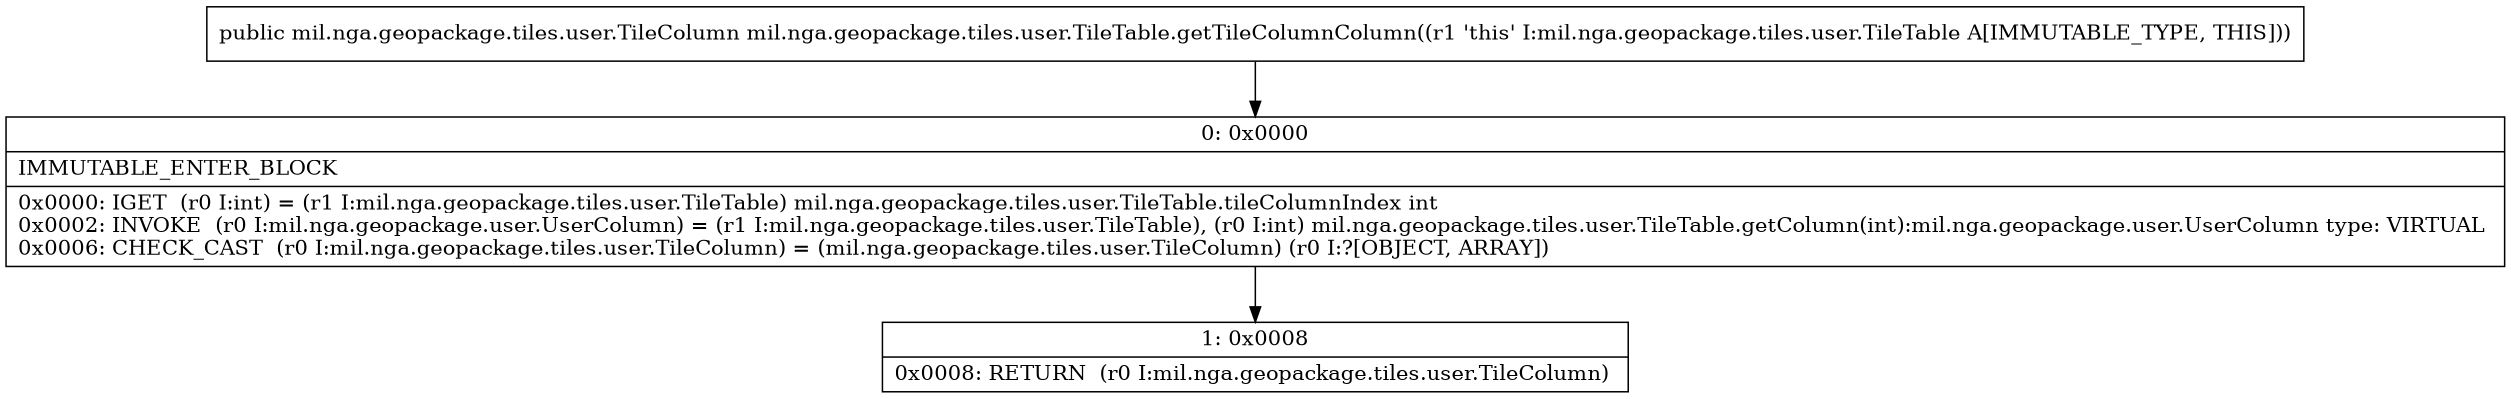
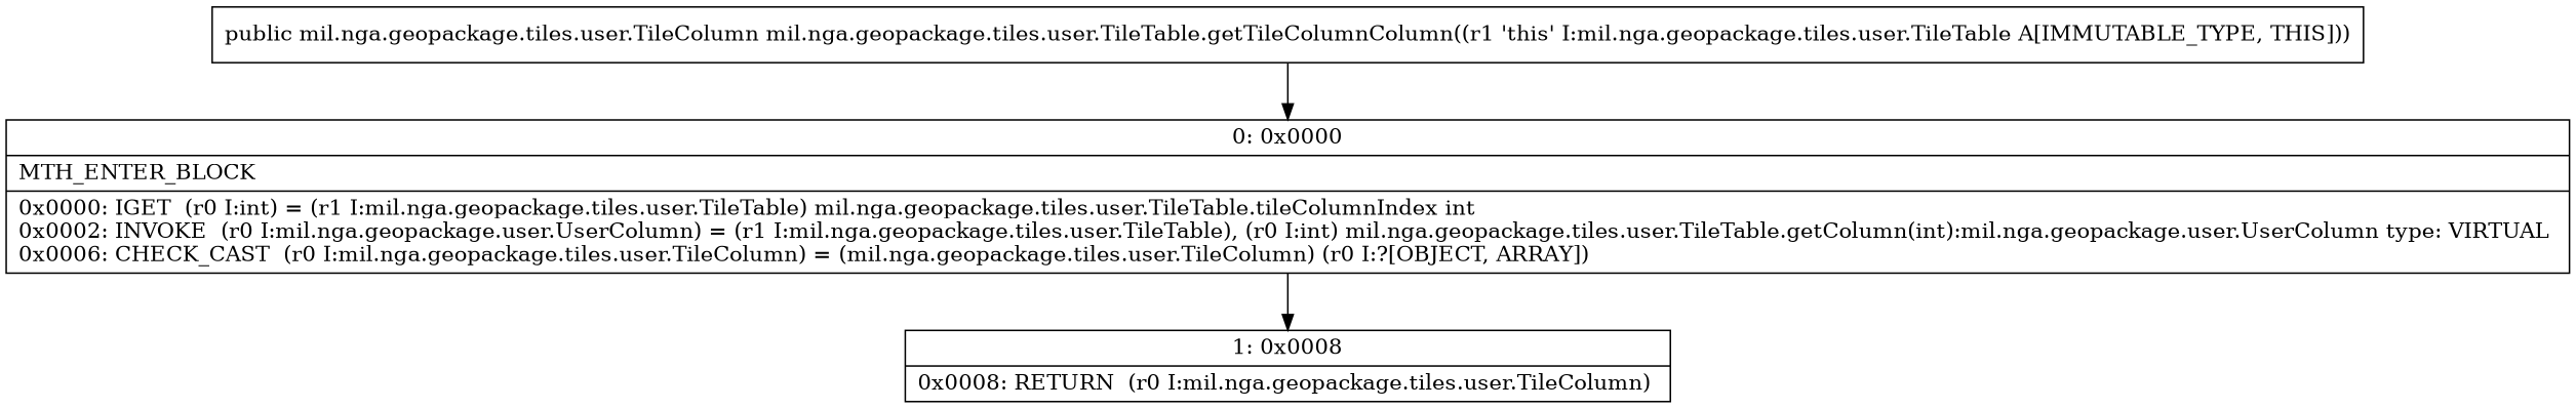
  digraph {
    node [shape=record]
-   n1 [label="{0\:\ 0x0000|IMMUTABLE_ENTER_BLOCK\l|0x0000: IGET  (r0 I:int) = (r1 I:mil.nga.geopackage.tiles.user.TileTable) mil.nga.geopackage.tiles.user.TileTable.tileColumnIndex int \l0x0002: INVOKE  (r0 I:mil.nga.geopackage.user.UserColumn) = (r1 I:mil.nga.geopackage.tiles.user.TileTable), (r0 I:int) mil.nga.geopackage.tiles.user.TileTable.getColumn(int):mil.nga.geopackage.user.UserColumn type: VIRTUAL \l0x0006: CHECK_CAST  (r0 I:mil.nga.geopackage.tiles.user.TileColumn) = (mil.nga.geopackage.tiles.user.TileColumn) (r0 I:?[OBJECT, ARRAY]) \l}"]
+   n1 [label="{0\:\ 0x0000|MTH_ENTER_BLOCK\l|0x0000: IGET  (r0 I:int) = (r1 I:mil.nga.geopackage.tiles.user.TileTable) mil.nga.geopackage.tiles.user.TileTable.tileColumnIndex int \l0x0002: INVOKE  (r0 I:mil.nga.geopackage.user.UserColumn) = (r1 I:mil.nga.geopackage.tiles.user.TileTable), (r0 I:int) mil.nga.geopackage.tiles.user.TileTable.getColumn(int):mil.nga.geopackage.user.UserColumn type: VIRTUAL \l0x0006: CHECK_CAST  (r0 I:mil.nga.geopackage.tiles.user.TileColumn) = (mil.nga.geopackage.tiles.user.TileColumn) (r0 I:?[OBJECT, ARRAY]) \l}"]
    n2 [label="{1\:\ 0x0008|0x0008: RETURN  (r0 I:mil.nga.geopackage.tiles.user.TileColumn) \l}"]
    n3 [label="{public mil.nga.geopackage.tiles.user.TileColumn mil.nga.geopackage.tiles.user.TileTable.getTileColumnColumn((r1 'this' I:mil.nga.geopackage.tiles.user.TileTable A[IMMUTABLE_TYPE, THIS])) }"]
    n1 -> n2
    n3 -> n1
  }
